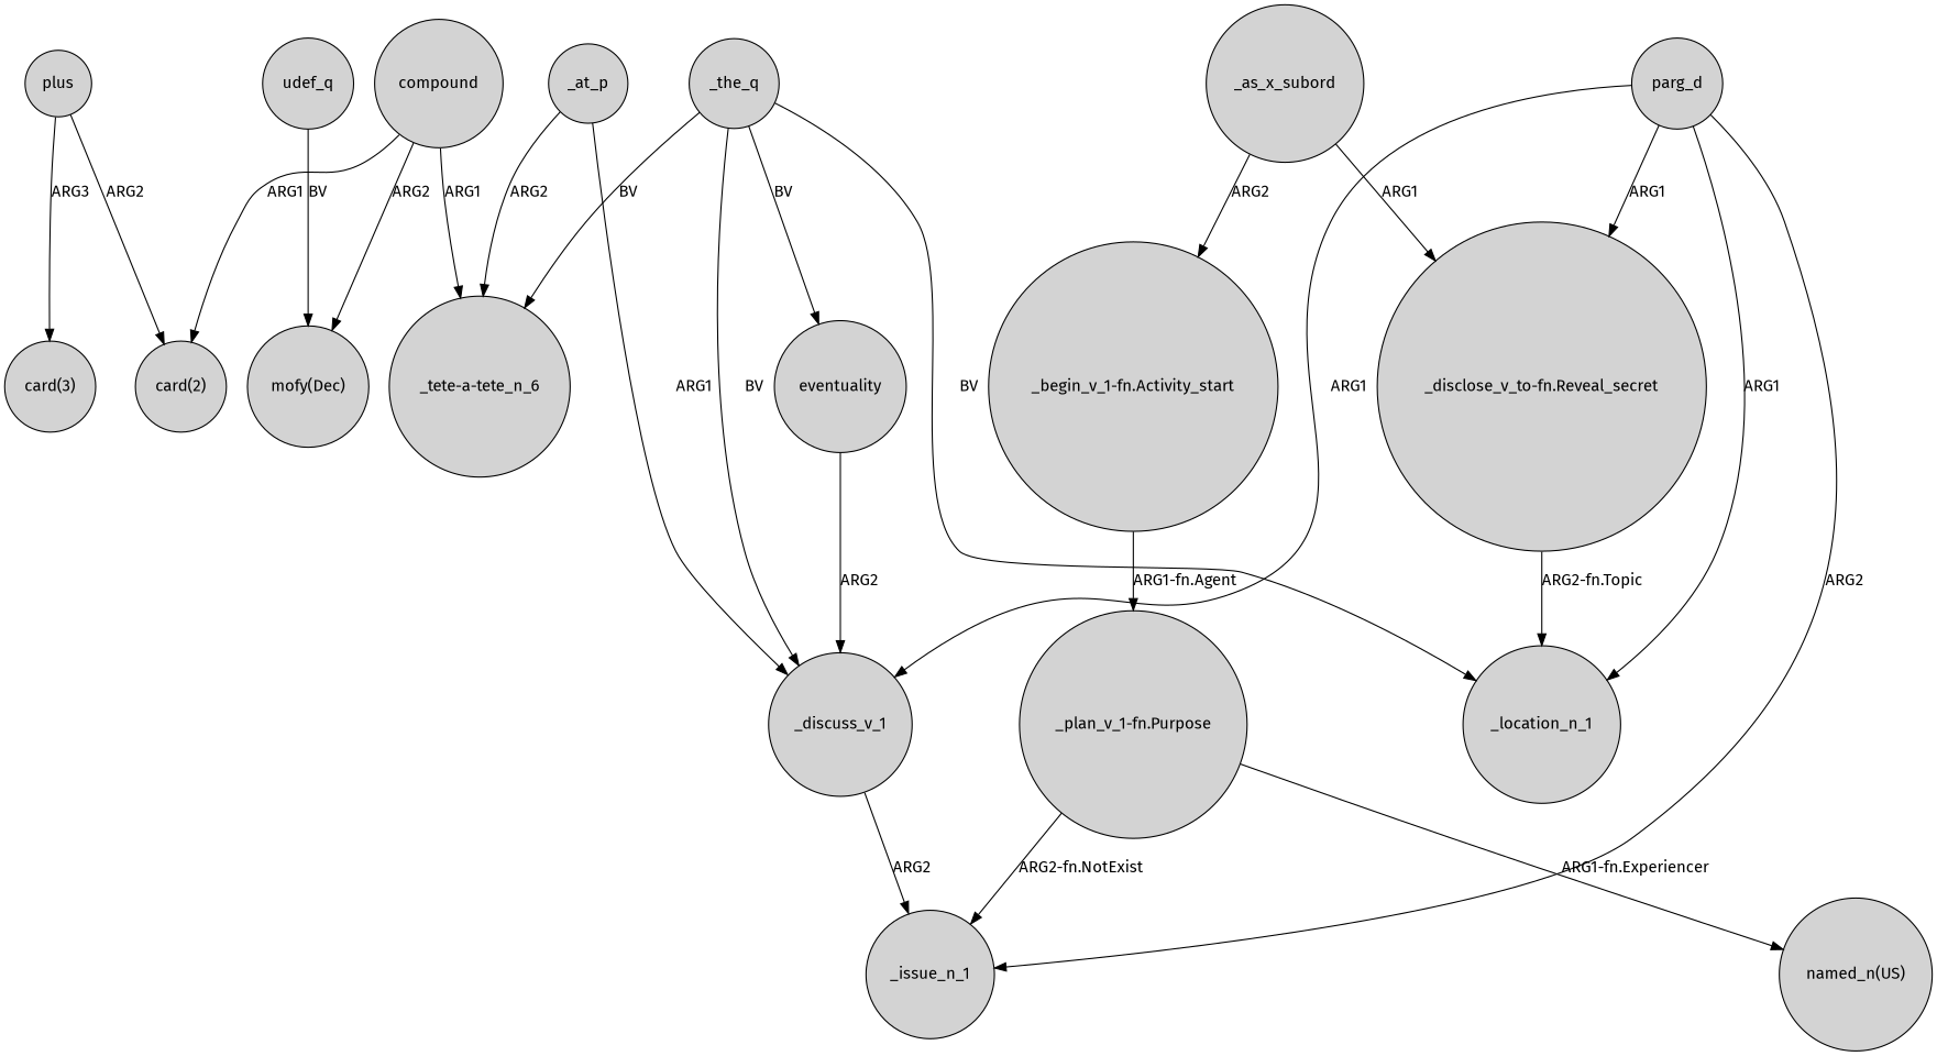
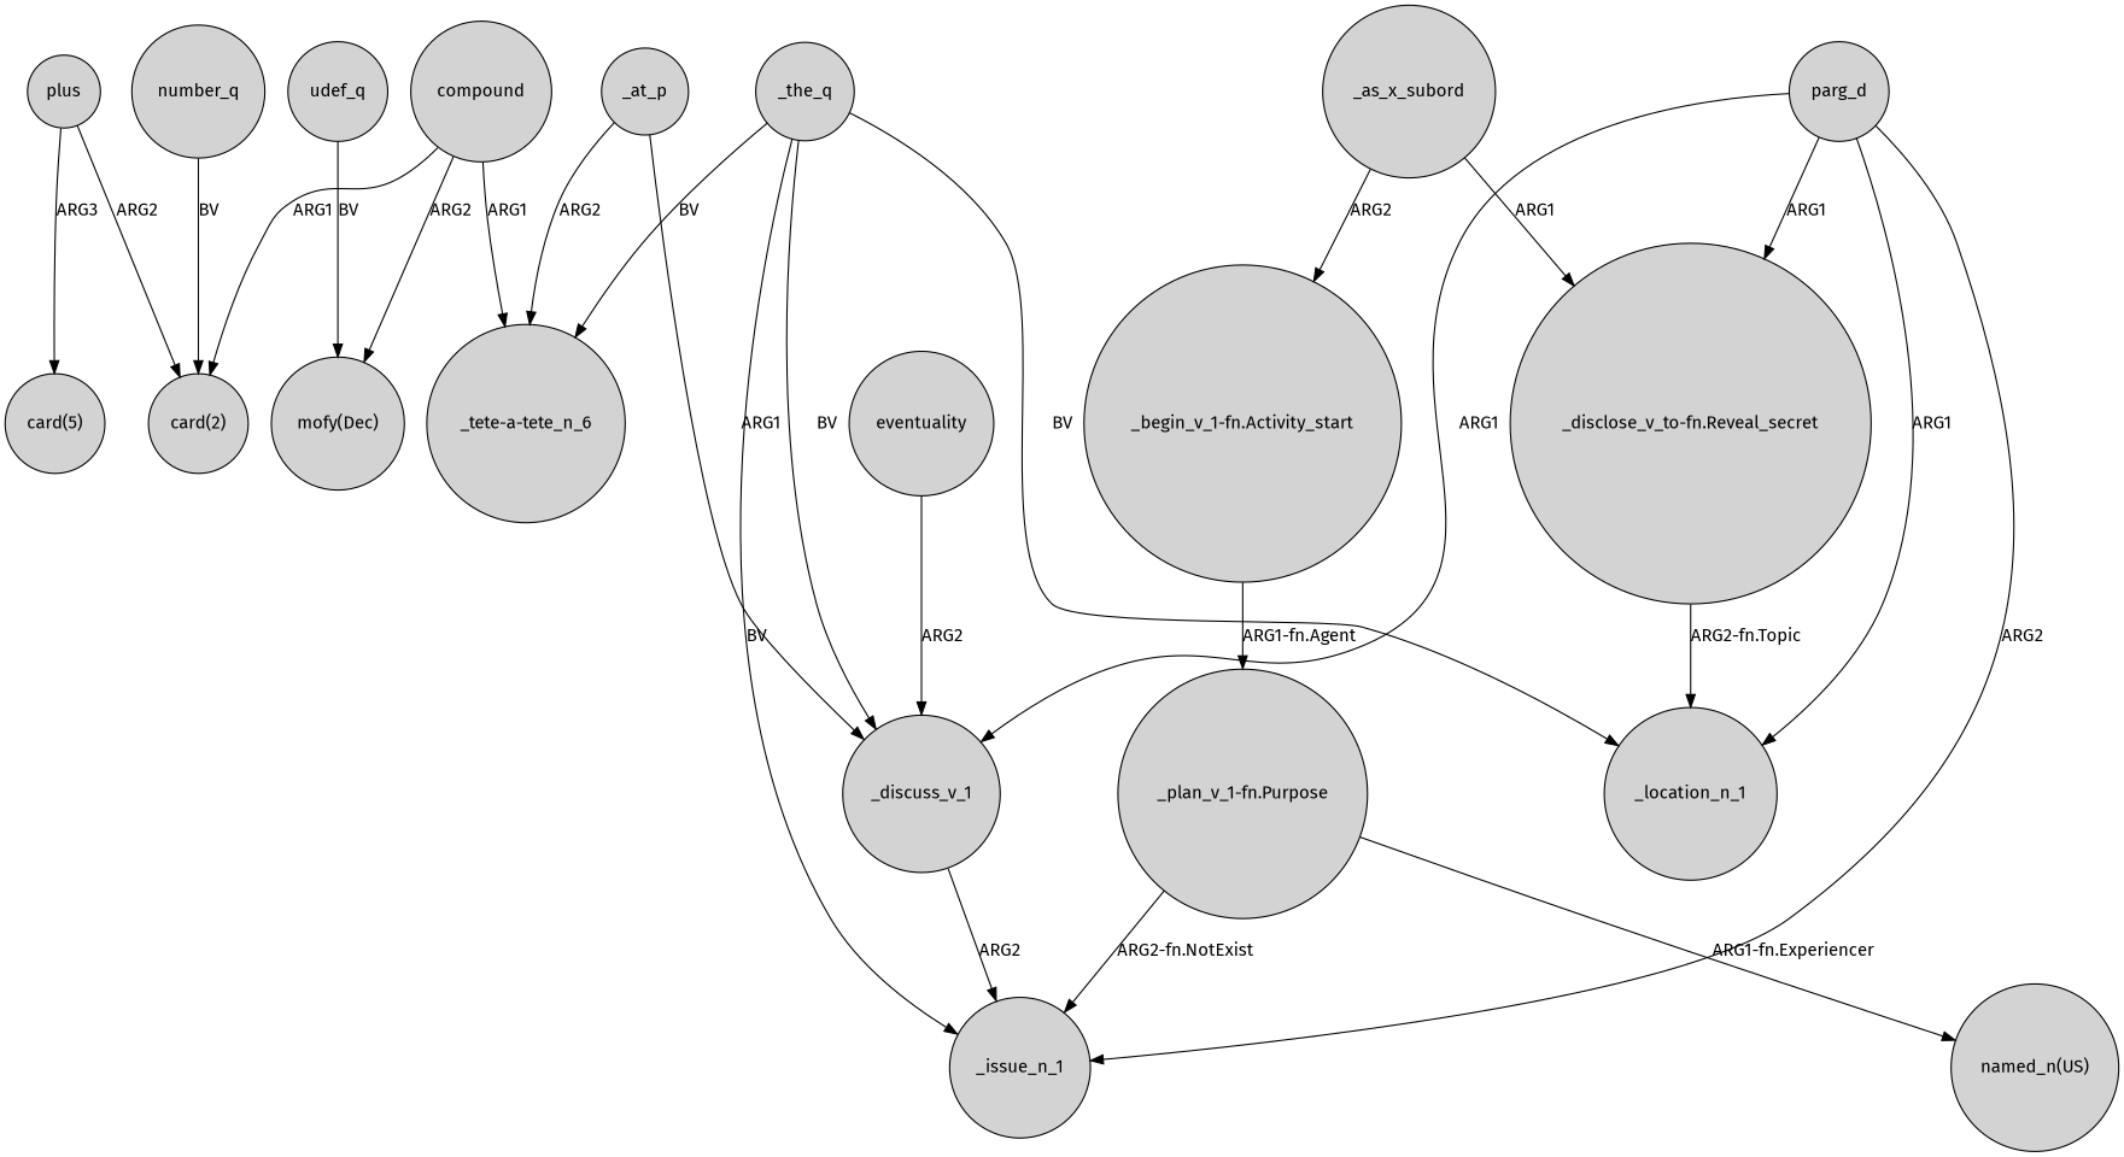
  digraph {
    fontname="Fira Sans"
    node [fontname="Fira Sans" shape=circle style=filled]
    edge [fontname="Fira Sans"]
    plus
    "card(2)"
-   "card(3)"
+   "card(3)" [label="card(5)"]
    _as_x_subord
    "_begin_v_1-fn.Activity_start"
    "_disclose_v_to-fn.Reveal_secret"
    "_plan_v_1-fn.Purpose"
    _location_n_1
    _issue_n_1
    "named_n(US)"
    compound
    n12 [label="_tete-a-tete_n_6"]
    "mofy(Dec)"
    _at_p
    _discuss_v_1
    _the_q
    parg_d
    udef_q
+   number_q
    eventuality
    plus -> "card(2)" [label=ARG2]
    plus -> "card(3)" [label=ARG3]
    _as_x_subord -> "_begin_v_1-fn.Activity_start" [label=ARG2]
    _as_x_subord -> "_disclose_v_to-fn.Reveal_secret" [label=ARG1]
    "_begin_v_1-fn.Activity_start" -> "_plan_v_1-fn.Purpose" [label="ARG1-fn.Agent"]
    "_disclose_v_to-fn.Reveal_secret" -> _location_n_1 [label="ARG2-fn.Topic"]
    "_plan_v_1-fn.Purpose" -> _issue_n_1 [label="ARG2-fn.NotExist"]
    "_plan_v_1-fn.Purpose" -> "named_n(US)" [label="ARG1-fn.Experiencer"]
    compound -> "card(2)" [label=ARG1]
    compound -> n12 [label=ARG1]
    compound -> "mofy(Dec)" [label=ARG2]
    _at_p -> n12 [label=ARG2]
    _at_p -> _discuss_v_1 [label=ARG1]
    _discuss_v_1 -> _issue_n_1 [label=ARG2]
    _the_q -> _location_n_1 [label=BV]
-   _the_q -> eventuality [label=BV]
+   _the_q -> _issue_n_1 [label=BV]
    _the_q -> n12 [label=BV]
    _the_q -> _discuss_v_1 [label=BV]
    parg_d -> "_disclose_v_to-fn.Reveal_secret" [label=ARG1]
    parg_d -> _location_n_1 [label=ARG1]
    parg_d -> _issue_n_1 [label=ARG2]
    parg_d -> _discuss_v_1 [label=ARG1]
    udef_q -> "mofy(Dec)" [label=BV]
+   number_q -> "card(2)" [label=BV]
    eventuality -> _discuss_v_1 [label=ARG2]
  }
